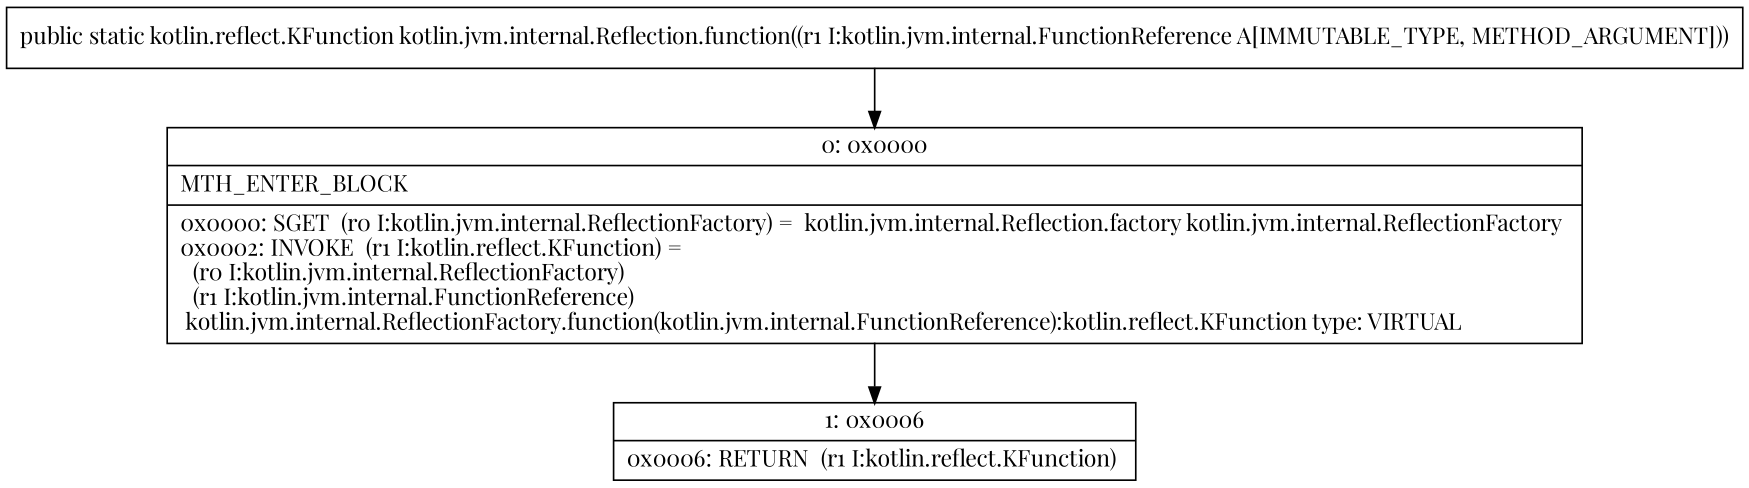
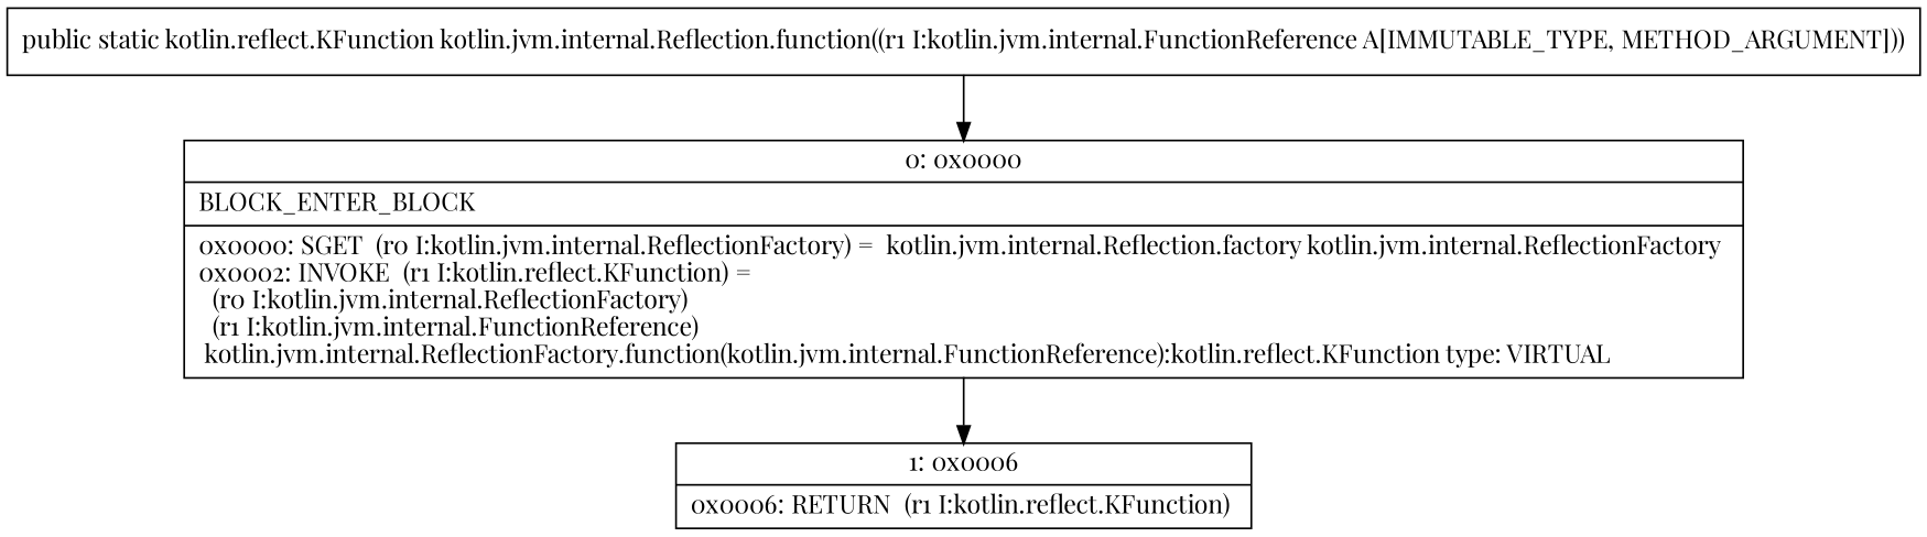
  digraph {
    fontname="Playfair Display"
    node [shape=record fontname="Playfair Display"]
    edge [fontname="Playfair Display"]
-   n1 [label="{0\:\ 0x0000|MTH_ENTER_BLOCK\l|0x0000: SGET  (r0 I:kotlin.jvm.internal.ReflectionFactory) =  kotlin.jvm.internal.Reflection.factory kotlin.jvm.internal.ReflectionFactory \l0x0002: INVOKE  (r1 I:kotlin.reflect.KFunction) = \l  (r0 I:kotlin.jvm.internal.ReflectionFactory)\l  (r1 I:kotlin.jvm.internal.FunctionReference)\l kotlin.jvm.internal.ReflectionFactory.function(kotlin.jvm.internal.FunctionReference):kotlin.reflect.KFunction type: VIRTUAL \l}"]
+   n1 [label="{0\:\ 0x0000|BLOCK_ENTER_BLOCK\l|0x0000: SGET  (r0 I:kotlin.jvm.internal.ReflectionFactory) =  kotlin.jvm.internal.Reflection.factory kotlin.jvm.internal.ReflectionFactory \l0x0002: INVOKE  (r1 I:kotlin.reflect.KFunction) = \l  (r0 I:kotlin.jvm.internal.ReflectionFactory)\l  (r1 I:kotlin.jvm.internal.FunctionReference)\l kotlin.jvm.internal.ReflectionFactory.function(kotlin.jvm.internal.FunctionReference):kotlin.reflect.KFunction type: VIRTUAL \l}"]
    n2 [label="{1\:\ 0x0006|0x0006: RETURN  (r1 I:kotlin.reflect.KFunction) \l}"]
    n3 [label="{public static kotlin.reflect.KFunction kotlin.jvm.internal.Reflection.function((r1 I:kotlin.jvm.internal.FunctionReference A[IMMUTABLE_TYPE, METHOD_ARGUMENT])) }"]
    n1 -> n2
    n3 -> n1
  }
